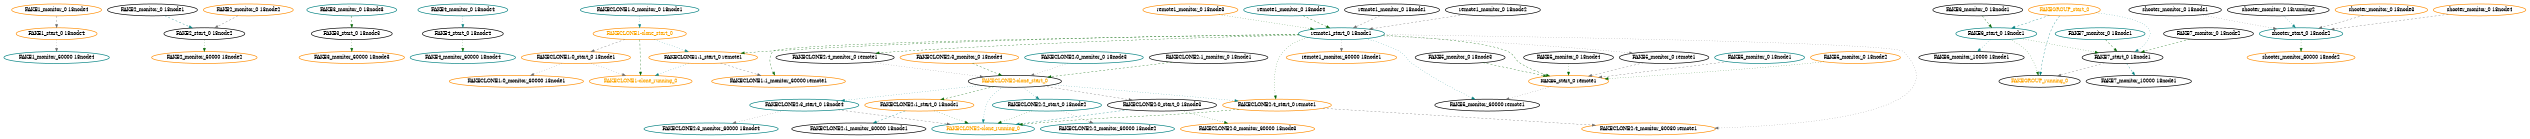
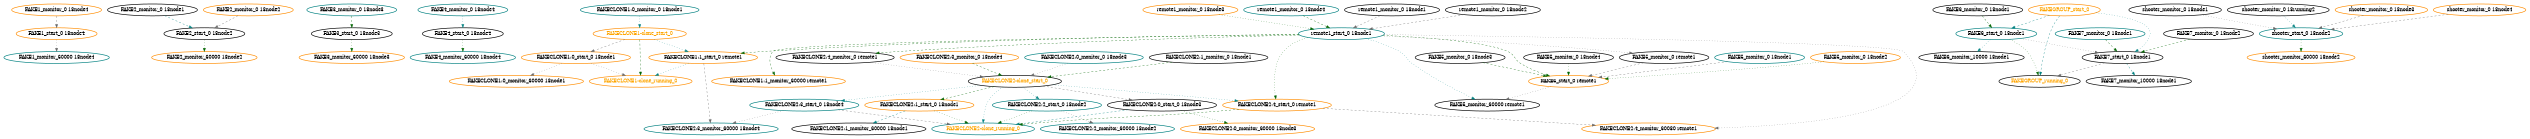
  digraph {
    node [color=darkorange fontcolor=black style=bold]
    edge [color=gray40 style=dotted]
    "FAKE1_monitor_0 18node4"
    "FAKE1_start_0 18node4"
    "FAKE1_monitor_60000 18node4" [color=teal]
    "FAKE2_monitor_0 18node1" [color=black]
    "FAKE2_start_0 18node2" [color=black]
    "FAKE2_monitor_60000 18node2"
    "FAKE2_monitor_0 18node2"
    "FAKE3_monitor_0 18node3" [color=teal]
    "FAKE3_start_0 18node3" [color=black]
    "FAKE3_monitor_60000 18node3"
    "FAKE4_monitor_0 18node4" [color=teal]
    "FAKE4_start_0 18node4" [color=black]
    "FAKE4_monitor_60000 18node4" [color=teal]
    "FAKE5_monitor_0 18node1" [color=teal]
    "FAKE5_start_0 remote1"
    "FAKE5_monitor_60000 remote1" [color=black]
    "FAKE5_monitor_0 18node2"
    "FAKE5_monitor_0 18node3" [color=black]
    "FAKE5_monitor_0 18node4" [color=black]
    "FAKE5_monitor_0 remote1" [color=black]
    "FAKE6_monitor_0 18node1" [color=black]
    "FAKE6_start_0 18node1" [color=teal]
    "FAKE6_monitor_10000 18node1" [color=black]
    "FAKE7_start_0 18node1" [color=black]
    FAKEGROUP_running_0 [color=black fontcolor=orange]
    "FAKE7_monitor_10000 18node1" [color=black]
    "FAKE7_monitor_0 18node1" [color=teal]
    "FAKE7_monitor_0 18node2" [color=black]
    "FAKECLONE1-clone_running_0" [fontcolor=orange]
    "FAKECLONE1-clone_start_0" [fontcolor=orange]
    "FAKECLONE1:0_start_0 18node1"
    "FAKECLONE1:1_start_0 remote1"
    "FAKECLONE1:0_monitor_60000 18node1"
    "FAKECLONE1:1_monitor_60000 remote1"
    "FAKECLONE1:0_monitor_0 18node1" [color=teal]
    "FAKECLONE2-clone_running_0" [color=teal fontcolor=orange]
    "FAKECLONE2-clone_start_0" [color=black fontcolor=orange]
    "FAKECLONE2:0_start_0 18node3" [color=black]
    "FAKECLONE2:1_start_0 18node1"
    "FAKECLONE2:2_start_0 18node2" [color=teal]
    "FAKECLONE2:3_start_0 18node4" [color=teal]
    "FAKECLONE2:4_start_0 remote1"
    "FAKECLONE2:0_monitor_60000 18node3"
    "FAKECLONE2:1_monitor_60000 18node1" [color=black]
    "FAKECLONE2:2_monitor_60000 18node2" [color=teal]
    "FAKECLONE2:3_monitor_60000 18node4" [color=teal]
    n47 [label="FAKECLONE2:4_monitor_60080 remote1"]
    "FAKECLONE2:0_monitor_0 18node3" [color=teal]
    "FAKECLONE2:1_monitor_0 18node1" [color=black]
    "FAKECLONE2:3_monitor_0 18node4"
    "FAKECLONE2:4_monitor_0 remote1" [color=black]
    FAKEGROUP_start_0 [fontcolor=orange]
    "remote1_monitor_0 18node1" [color=black]
    "remote1_start_0 18node1" [color=teal]
-   "remote1_monitor_60000 18node1"
    "remote1_monitor_0 18node2" [color=black]
    "remote1_monitor_0 18node3"
    "remote1_monitor_0 18node4" [color=teal]
    "shooter_monitor_0 18node1" [color=black]
    "shooter_start_0 18node2" [color=teal]
    "shooter_monitor_60000 18node2"
    n62 [color=black label="shooter_monitor_0 18running2"]
    "shooter_monitor_0 18node3"
    "shooter_monitor_0 18node4"
    "FAKE1_monitor_0 18node4" -> "FAKE1_start_0 18node4" [style=dashed]
    "FAKE1_start_0 18node4" -> "FAKE1_monitor_60000 18node4"
    "FAKE2_monitor_0 18node1" -> "FAKE2_start_0 18node2" [color=teal style=dashed]
    "FAKE2_start_0 18node2" -> "FAKE2_monitor_60000 18node2" [color=darkgreen]
    "FAKE2_monitor_0 18node2" -> "FAKE2_start_0 18node2" [style=dashed]
    "FAKE3_monitor_0 18node3" -> "FAKE3_start_0 18node3" [color=darkgreen style=dashed]
    "FAKE3_start_0 18node3" -> "FAKE3_monitor_60000 18node3" [color=darkgreen]
    "FAKE4_monitor_0 18node4" -> "FAKE4_start_0 18node4" [color=teal]
    "FAKE4_start_0 18node4" -> "FAKE4_monitor_60000 18node4" [color=darkgreen]
    "FAKE5_monitor_0 18node1" -> "FAKE5_start_0 remote1" [style=dashed]
    "FAKE5_start_0 remote1" -> "FAKE5_monitor_60000 remote1"
    "FAKE5_monitor_0 18node2" -> "FAKE5_start_0 remote1" [color=darkgreen]
    "FAKE5_monitor_0 18node3" -> "FAKE5_start_0 remote1" [color=darkgreen style=dashed]
    "FAKE5_monitor_0 18node4" -> "FAKE5_start_0 remote1" [color=darkgreen]
    "FAKE5_monitor_0 remote1" -> "FAKE5_start_0 remote1" [style=dashed]
    "FAKE6_monitor_0 18node1" -> "FAKE6_start_0 18node1" [color=darkgreen style=dashed]
    "FAKE6_start_0 18node1" -> "FAKE6_monitor_10000 18node1" [color=teal]
-   "FAKE6_start_0 18node1" -> "FAKE7_start_0 18node1" [color=darkgreen]
+   "FAKE6_start_0 18node1" -> "FAKE7_start_0 18node1"
    "FAKE6_start_0 18node1" -> FAKEGROUP_running_0 [color=darkgreen]
    "FAKE7_start_0 18node1" -> FAKEGROUP_running_0 [style=dashed]
    "FAKE7_start_0 18node1" -> "FAKE7_monitor_10000 18node1" [color=teal style=dashed]
    "FAKE7_monitor_0 18node1" -> "FAKE7_start_0 18node1" [color=darkgreen style=dashed]
    "FAKE7_monitor_0 18node2" -> "FAKE7_start_0 18node1" [color=darkgreen style=dashed]
    "FAKECLONE1-clone_start_0" -> "FAKECLONE1-clone_running_0" [color=darkgreen style=dashed]
    "FAKECLONE1-clone_start_0" -> "FAKECLONE1:0_start_0 18node1" [style=dashed]
    "FAKECLONE1-clone_start_0" -> "FAKECLONE1:1_start_0 remote1" [color=teal]
    "FAKECLONE1:0_start_0 18node1" -> "FAKECLONE1-clone_running_0"
    "FAKECLONE1:0_start_0 18node1" -> "FAKECLONE1:0_monitor_60000 18node1"
    "FAKECLONE1:1_start_0 remote1" -> "FAKECLONE1-clone_running_0" [color=teal]
-   "FAKECLONE1:1_start_0 remote1" -> "FAKECLONE1:1_monitor_60000 remote1" [style=dashed]
+   "FAKECLONE1:1_start_0 remote1" -> "FAKECLONE2:3_monitor_60000 18node4" [style=dashed]
    "FAKECLONE1:0_monitor_0 18node1" -> "FAKECLONE1-clone_start_0" [color=teal]
    "FAKECLONE2-clone_start_0" -> "FAKECLONE2-clone_running_0" [color=teal]
    "FAKECLONE2-clone_start_0" -> "FAKECLONE2:0_start_0 18node3" [style=dashed]
    "FAKECLONE2-clone_start_0" -> "FAKECLONE2:1_start_0 18node1" [color=darkgreen style=dashed]
    "FAKECLONE2-clone_start_0" -> "FAKECLONE2:2_start_0 18node2" [color=teal]
    "FAKECLONE2-clone_start_0" -> "FAKECLONE2:3_start_0 18node4" [color=teal]
    "FAKECLONE2-clone_start_0" -> "FAKECLONE2:4_start_0 remote1" [color=teal]
    "FAKECLONE2:0_start_0 18node3" -> "FAKECLONE2-clone_running_0" [color=teal style=dashed]
    "FAKECLONE2:0_start_0 18node3" -> "FAKECLONE2:0_monitor_60000 18node3" [color=darkgreen]
    "FAKECLONE2:1_start_0 18node1" -> "FAKECLONE2-clone_running_0" [color=darkgreen]
    "FAKECLONE2:1_start_0 18node1" -> "FAKECLONE2:1_monitor_60000 18node1" [color=teal style=dashed]
    "FAKECLONE2:2_start_0 18node2" -> "FAKECLONE2-clone_running_0" [color=darkgreen]
    "FAKECLONE2:2_start_0 18node2" -> "FAKECLONE2:2_monitor_60000 18node2"
    "FAKECLONE2:3_start_0 18node4" -> "FAKECLONE2-clone_running_0" [style=dashed]
    "FAKECLONE2:3_start_0 18node4" -> "FAKECLONE2:3_monitor_60000 18node4"
    "FAKECLONE2:4_start_0 remote1" -> "FAKECLONE2-clone_running_0" [color=darkgreen style=dashed]
    "FAKECLONE2:4_start_0 remote1" -> n47 [style=dashed]
    "FAKECLONE2:0_monitor_0 18node3" -> "FAKECLONE2-clone_start_0"
    "FAKECLONE2:1_monitor_0 18node1" -> "FAKECLONE2-clone_start_0" [color=darkgreen style=dashed]
    "FAKECLONE2:3_monitor_0 18node4" -> "FAKECLONE2-clone_start_0" [color=darkgreen style=dashed]
    "FAKECLONE2:4_monitor_0 remote1" -> "FAKECLONE2-clone_start_0"
    FAKEGROUP_start_0 -> "FAKE6_start_0 18node1" [color=teal style=dashed]
    FAKEGROUP_start_0 -> "FAKE7_start_0 18node1" [color=teal]
    FAKEGROUP_start_0 -> FAKEGROUP_running_0 [color=teal style=dashed]
    "remote1_monitor_0 18node1" -> "remote1_start_0 18node1" [style=dashed]
    "remote1_start_0 18node1" -> "FAKE5_start_0 remote1" [color=darkgreen style=dashed]
    "remote1_start_0 18node1" -> "FAKE5_monitor_60000 remote1" [color=teal]
    "remote1_start_0 18node1" -> "FAKE5_monitor_0 remote1"
    "remote1_start_0 18node1" -> "FAKECLONE1:1_start_0 remote1" [color=darkgreen style=dashed]
    "remote1_start_0 18node1" -> "FAKECLONE1:1_monitor_60000 remote1" [color=darkgreen style=dashed]
    "remote1_start_0 18node1" -> "FAKECLONE2:4_start_0 remote1" [color=darkgreen]
    "remote1_start_0 18node1" -> n47
    "remote1_start_0 18node1" -> "FAKECLONE2:4_monitor_0 remote1" [color=darkgreen style=dashed]
-   "remote1_start_0 18node1" -> "remote1_monitor_60000 18node1"
    "remote1_monitor_0 18node2" -> "remote1_start_0 18node1" [style=dashed]
    "remote1_monitor_0 18node3" -> "remote1_start_0 18node1" [color=darkgreen]
    "remote1_monitor_0 18node4" -> "remote1_start_0 18node1" [color=darkgreen style=dashed]
    "shooter_monitor_0 18node1" -> "shooter_start_0 18node2"
    "shooter_start_0 18node2" -> "shooter_monitor_60000 18node2" [color=darkgreen]
    n62 -> "shooter_start_0 18node2" [color=teal]
    "shooter_monitor_0 18node3" -> "shooter_start_0 18node2" [style=dashed]
    "shooter_monitor_0 18node4" -> "shooter_start_0 18node2" [style=dashed]
  }
